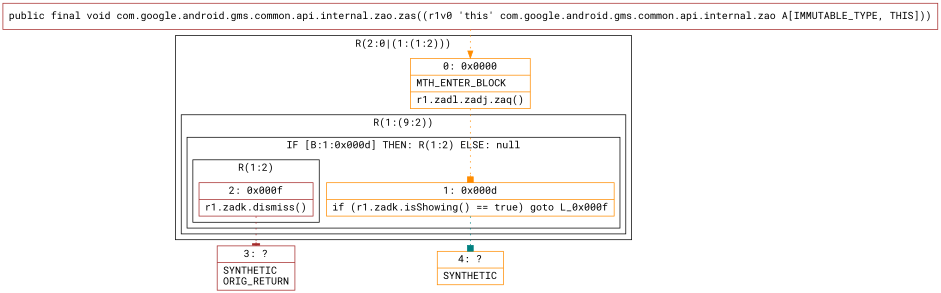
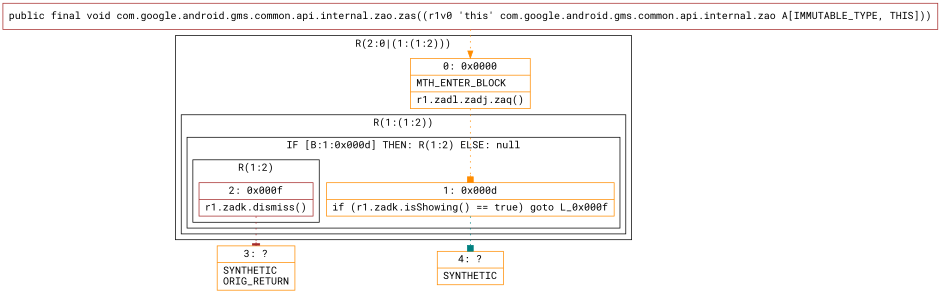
  digraph {
    fontname="Roboto Mono"
    node [color=brown fontname="Roboto Mono" shape=record]
    edge [arrowhead=box color=darkorange fontname="Roboto Mono" style=dotted]
    n1 [label="{2\:\ 0x000f|r1.zadk.dismiss()\l}"]
    n2 [color=darkorange label="{1\:\ 0x000d|if (r1.zadk.isShowing() == true) goto L_0x000f\l}"]
    n3 [color=darkorange label="{0\:\ 0x0000|MTH_ENTER_BLOCK\l|r1.zadl.zadj.zaq()\l}"]
-   n4 [label="{3\:\ ?|SYNTHETIC\lORIG_RETURN\l}"]
+   n4 [color=darkorange label="{3\:\ ?|SYNTHETIC\lORIG_RETURN\l}"]
    n5 [color=darkorange label="{4\:\ ?|SYNTHETIC\l}"]
    n6 [label="{public final void com.google.android.gms.common.api.internal.zao.zas((r1v0 'this' com.google.android.gms.common.api.internal.zao A[IMMUTABLE_TYPE, THIS])) }"]
    subgraph cluster_1 {
      label="R(2:0|(1:(1:2)))"
      n3
      subgraph cluster_2 {
-       label="R(1:(9:2))"
+       label="R(1:(1:2))"
        subgraph cluster_3 {
          label="IF [B:1:0x000d] THEN: R(1:2) ELSE: null"
          n2
          subgraph cluster_4 {
            label="R(1:2)"
            n1
          }
        }
      }
    }
    n1 -> n4 [arrowhead=tee color=brown]
    n2 -> n5 [color=teal]
    n3 -> n2
    n6 -> n3 [arrowhead=normal]
  }
